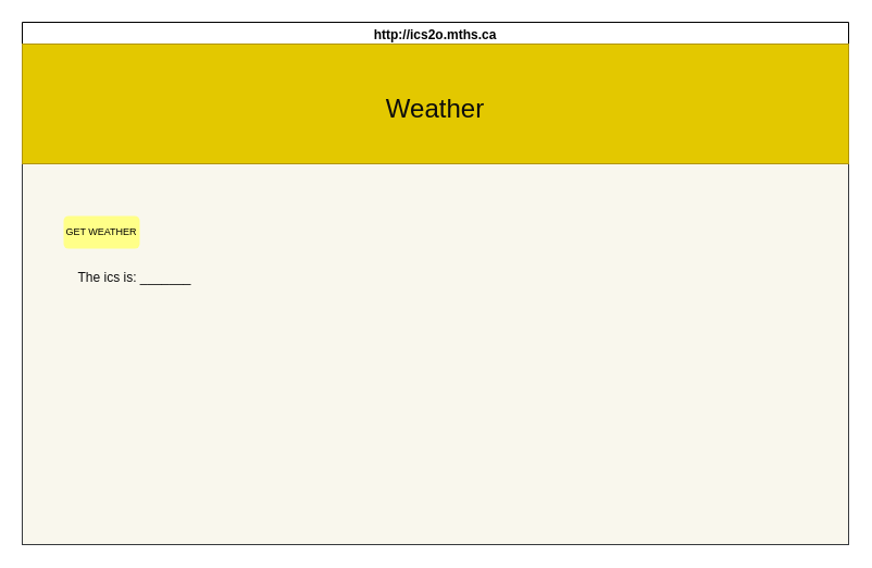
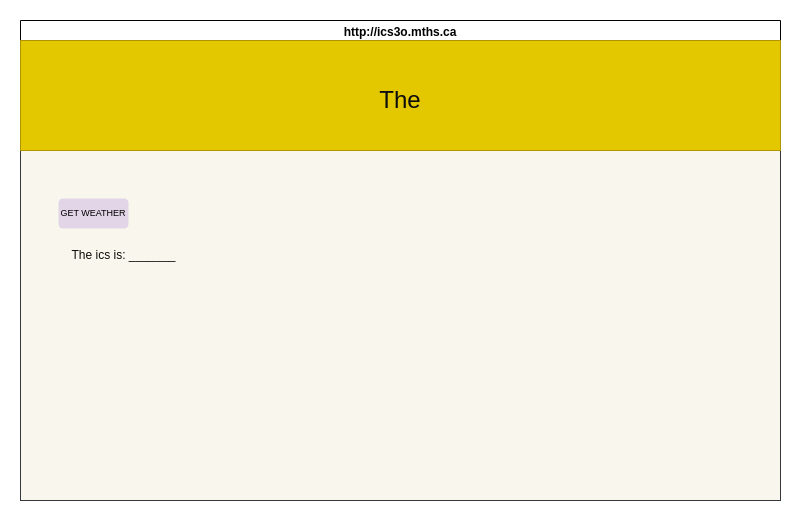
  <mxCell id="0" />
  <mxCell id="1" parent="0" />
- <mxCell id="2" value="http://ics2o.mths.ca" style="swimlane;whiteSpace=wrap;html=1;" vertex="1" parent="1"><mxGeometry x="20" y="20" width="760" height="480" as="geometry" /></mxCell>
+ <mxCell id="2" value="http://ics3o.mths.ca" style="swimlane;whiteSpace=wrap;html=1;" vertex="1" parent="1"><mxGeometry x="20" y="20" width="760" height="480" as="geometry" /></mxCell>
  <mxCell id="3" value="" style="rounded=0;whiteSpace=wrap;html=1;fillColor=#f9f7ed;strokeColor=#36393d;fontSize=9;" vertex="1" parent="2"><mxGeometry y="130" width="760" height="350" as="geometry" /></mxCell>
  <mxCell id="4" value="" style="whiteSpace=wrap;html=1;fillColor=#e3c800;fontColor=#000000;strokeColor=#B09500;" vertex="1" parent="2"><mxGeometry y="20" width="760" height="110" as="geometry" /></mxCell>
- <mxCell id="5" value="GET WEATHER" style="rounded=1;whiteSpace=wrap;html=1;fillColor=#ffff88;strokeColor=none;fontSize=9;" vertex="1" parent="2"><mxGeometry x="38" y="178" width="70" height="30" as="geometry" /></mxCell>
+ <mxCell id="5" value="GET WEATHER" style="rounded=1;whiteSpace=wrap;html=1;fillColor=#e1d5e7;strokeColor=none;fontSize=9;" vertex="1" parent="2"><mxGeometry x="38" y="178" width="70" height="30" as="geometry" /></mxCell>
  <mxCell id="6" value="The ics is: _______" style="text;html=1;strokeColor=none;fillColor=none;align=center;verticalAlign=middle;whiteSpace=wrap;rounded=0;fontColor=#0D0D0D;" vertex="1" parent="2"><mxGeometry x="21" y="220" width="165" height="30" as="geometry" /></mxCell>
  <mxCell id="7" value="" style="shape=image;verticalLabelPosition=bottom;labelBackgroundColor=default;verticalAlign=top;aspect=fixed;imageAspect=0;image=http://openweathermap.org/img/wn/01d@2x.png;" vertex="1" parent="2"><mxGeometry x="520" y="90" width="230" height="230" as="geometry" /></mxCell>
- <mxCell id="8" value="&lt;h1&gt;&lt;font color=&quot;#0d0d0d&quot;&gt;&lt;span style=&quot;font-weight: 400;&quot;&gt;Weather&lt;/span&gt;&lt;/font&gt;&lt;/h1&gt;" style="text;html=1;strokeColor=none;fillColor=none;align=center;verticalAlign=middle;whiteSpace=wrap;rounded=0;" vertex="1" parent="1"><mxGeometry x="180" y="40" width="440" height="120" as="geometry" /></mxCell>
+ <mxCell id="8" value="&lt;h1&gt;&lt;font color=&quot;#0d0d0d&quot;&gt;&lt;span style=&quot;font-weight: 400;&quot;&gt;The&lt;/span&gt;&lt;/font&gt;&lt;/h1&gt;" style="text;html=1;strokeColor=none;fillColor=none;align=center;verticalAlign=middle;whiteSpace=wrap;rounded=0;" vertex="1" parent="1"><mxGeometry x="180" y="40" width="440" height="120" as="geometry" /></mxCell>
